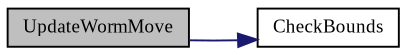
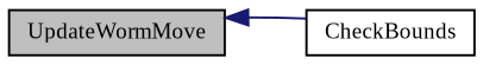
  digraph {
    rankdir=LR
    fontname="Liberation Serif"
    node [color=black fontname="Liberation Serif" fontsize=10 shape=record style=filled]
    n1 [fillcolor=grey75 fontcolor=black height=0.2 label=UpdateWormMove width=0.4]
    n2 [fillcolor=white height=0.2 label=CheckBounds width=0.4]
-   n1 -> n2 [color=midnightblue fontname="Liberation Serif" fontsize=10 labelfontname=Helvetica labelfontsize=10 style=solid]
+   n2 -> n1 [color=midnightblue fontname="Liberation Serif" fontsize=10 labelfontname=Helvetica labelfontsize=10 style=solid]
  }
